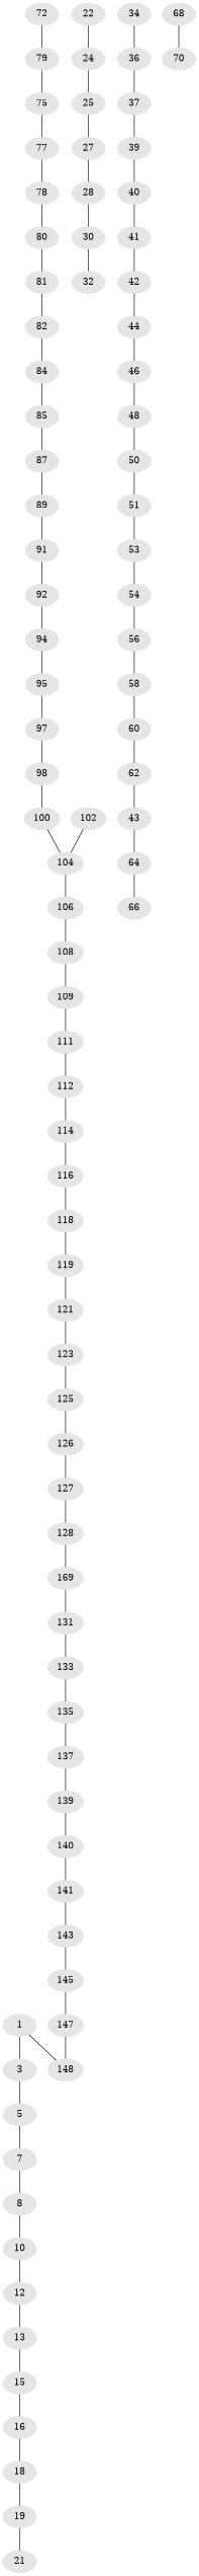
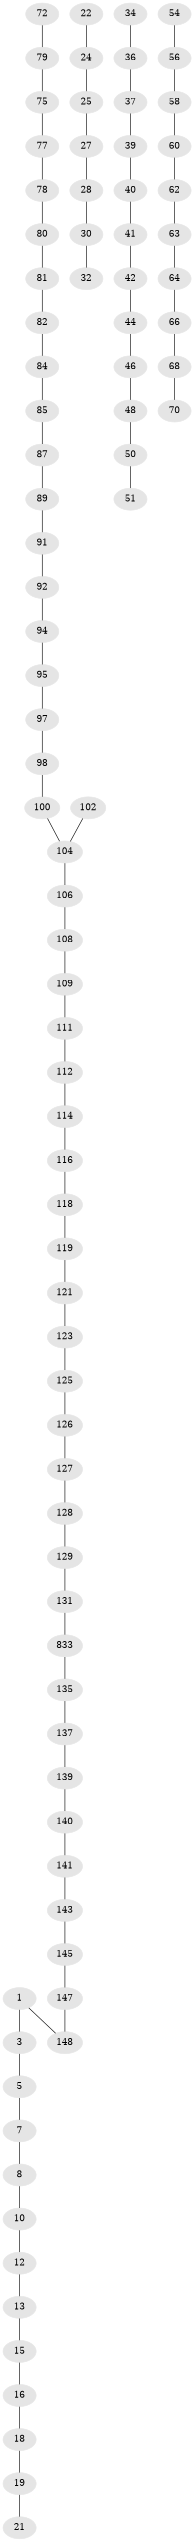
  graph {
    node [color=gray90 style=filled]
    1 [super="+2"]
    3 [super="+4"]
    148 [super="+149"]
    5 [super="+6"]
    7
    8 [super="+9"]
    10 [super="+11"]
    12
    13 [super="+14"]
    15
    16 [super="+17"]
    18
    19 [super="+20"]
    21
    22 [super="+23"]
    24
    25 [super="+26"]
    27
    28 [super="+29"]
    30 [super="+31"]
    32 [super="+33"]
    34 [super="+35"]
    36
    37 [super="+38"]
    39
    40
    41
    42 [super="+43"]
    44 [super="+45"]
    46 [super="+47"]
    48 [super="+49"]
    50
    51 [super="+52"]
-   53
    54 [super="+55"]
    56 [super="+57"]
    58 [super="+59"]
    60 [super="+61"]
    62
-   63 [label=43]
+   63
    64 [super="+65"]
    66 [super="+67"]
    68 [super="+69"]
    70 [super="+71"]
    n45 [label=79 super="+74"]
    72
    75 [super="+76"]
    77
    78 [super="+79"]
    80
    81
    82 [super="+83"]
    84
    85 [super="+86"]
    87 [super="+88"]
    89 [super="+90"]
    91
    92 [super="+93"]
    94
    95 [super="+96"]
    97
    98 [super="+99"]
    100 [super="+101"]
    104 [super="+105"]
    102 [super="+103"]
    106 [super="+107"]
    108
    109 [super="+110"]
    111
    112 [super="+113"]
    114 [super="+115"]
    116 [super="+117"]
    118
    119 [super="+120"]
    121 [super="+122"]
    123 [super="+124"]
    125
    126
    127
    128
-   129 [super="+130" label=169]
+   129 [super="+130"]
    131 [super="+132"]
-   133 [super="+134"]
+   133 [super="+134" label=833]
    135 [super="+136"]
    137 [super="+138"]
    139
    140
    141 [super="+142"]
    143 [super="+144"]
    145 [super="+146"]
    147
    1 -- 3
    1 -- 148
    3 -- 5
    5 -- 7
    7 -- 8
    8 -- 10
    10 -- 12
    12 -- 13
    13 -- 15
    15 -- 16
    16 -- 18
    18 -- 19
    19 -- 21
    22 -- 24
    24 -- 25
    25 -- 27
    27 -- 28
    28 -- 30
    30 -- 32
    34 -- 36
    36 -- 37
    37 -- 39
    39 -- 40
    40 -- 41
    41 -- 42
    42 -- 44
    44 -- 46
    46 -- 48
    48 -- 50
    50 -- 51
-   51 -- 53
-   53 -- 54
    54 -- 56
    56 -- 58
    58 -- 60
    60 -- 62
    62 -- 63
    63 -- 64
    64 -- 66
+   66 -- 68
    68 -- 70
    n45 -- 75
    72 -- n45
    75 -- 77
    77 -- 78
    78 -- 80
    80 -- 81
    81 -- 82
    82 -- 84
    84 -- 85
    85 -- 87
    87 -- 89
    89 -- 91
    91 -- 92
    92 -- 94
    94 -- 95
    95 -- 97
    97 -- 98
    98 -- 100
    100 -- 104
    104 -- 106
    102 -- 104
    106 -- 108
    108 -- 109
    109 -- 111
    111 -- 112
    112 -- 114
    114 -- 116
    116 -- 118
    118 -- 119
    119 -- 121
    121 -- 123
    123 -- 125
    125 -- 126
    126 -- 127
    127 -- 128
    128 -- 129
    129 -- 131
    131 -- 133
    133 -- 135
    135 -- 137
    137 -- 139
    139 -- 140
    140 -- 141
    141 -- 143
    143 -- 145
    145 -- 147
    147 -- 148
  }
